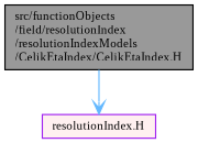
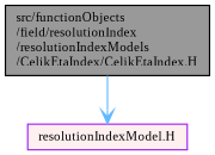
  digraph {
    fontname="Liberation Serif"
    node [fontname="Liberation Serif" fontsize=10 shape=box style=filled]
    n1 [color=black fillcolor=grey60 fontcolor=black height=0.2 label="src/functionObjects\l/field/resolutionIndex\l/resolutionIndexModels\l/CelikEtaIndex/CelikEtaIndex.H" width=0.4]
-   n2 [color=purple fillcolor="#FFF0F0" height=0.2 label="resolutionIndex.H" width=0.4]
+   n2 [color=purple fillcolor="#FFF0F0" height=0.2 label="resolutionIndexModel.H" width=0.4]
    n1 -> n2 [color=steelblue1 fontname="Liberation Serif" fontsize=10 labelfontname=Helvetica labelfontsize=10 style=solid arrowhead=vee]
  }
